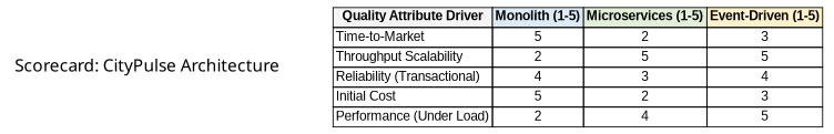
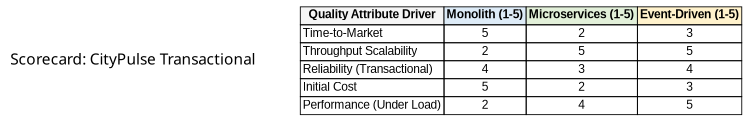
  digraph {
    nodesep=0.4
    rankdir=LR
    ranksep=0.5
    splines=false
    node [shape=plaintext]
-   n1 [fontname="Arial-Bold" fontsize=18 label="Scorecard: CityPulse Architecture" style=filled fillcolor=white color=blue]
+   n1 [fontname="Arial-Bold" fontsize=18 label="Scorecard: CityPulse Transactional" style=filled fillcolor=white color=blue]
    n2 [fontname=Arial label=<<TABLE BORDER="0" CELLBORDER="1" CELLSPACING="0">         <TR>             <TD BGCOLOR="#F5F5F5"><b>Quality Attribute Driver</b></TD>             <TD BGCOLOR="#DDEBF7"><b>Monolith (1-5)</b></TD>             <TD BGCOLOR="#E2F0D9"><b>Microservices (1-5)</b></TD>             <TD BGCOLOR="#FFF2CC"><b>Event-Driven (1-5)</b></TD>         </TR>         <TR>             <TD ALIGN="LEFT">Time-to-Market</TD>             <TD>5</TD>             <TD>2</TD>             <TD>3</TD>         </TR>         <TR>             <TD ALIGN="LEFT">Throughput Scalability</TD>             <TD>2</TD>             <TD>5</TD>             <TD>5</TD>         </TR>         <TR>             <TD ALIGN="LEFT">Reliability (Transactional)</TD>             <TD>4</TD>             <TD>3</TD>             <TD>4</TD>         </TR>         <TR>             <TD ALIGN="LEFT">Initial Cost</TD>             <TD>5</TD>             <TD>2</TD>             <TD>3</TD>         </TR>         <TR>             <TD ALIGN="LEFT">Performance (Under Load)</TD>             <TD>2</TD>             <TD>4</TD>             <TD>5</TD>         </TR>     </TABLE>>]
    n1 -> n2 [style=invis]
  }
